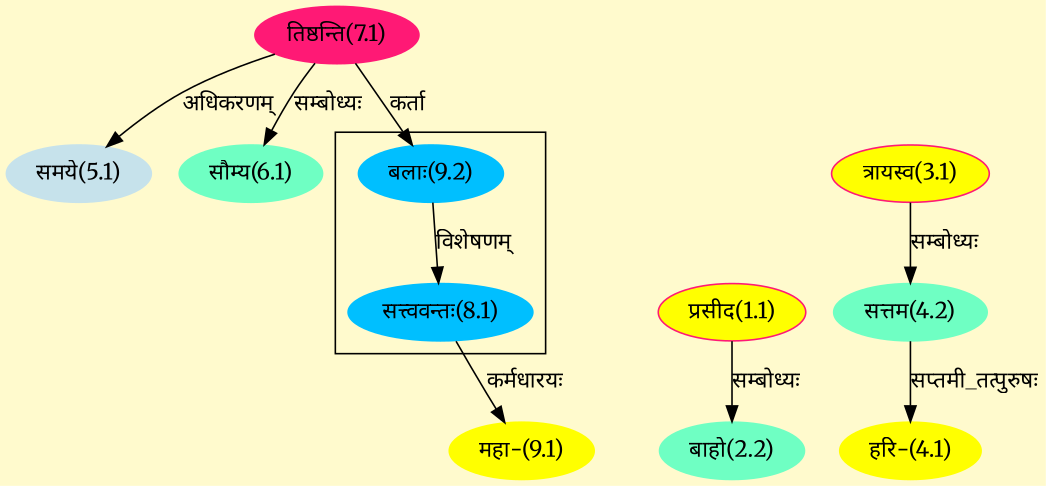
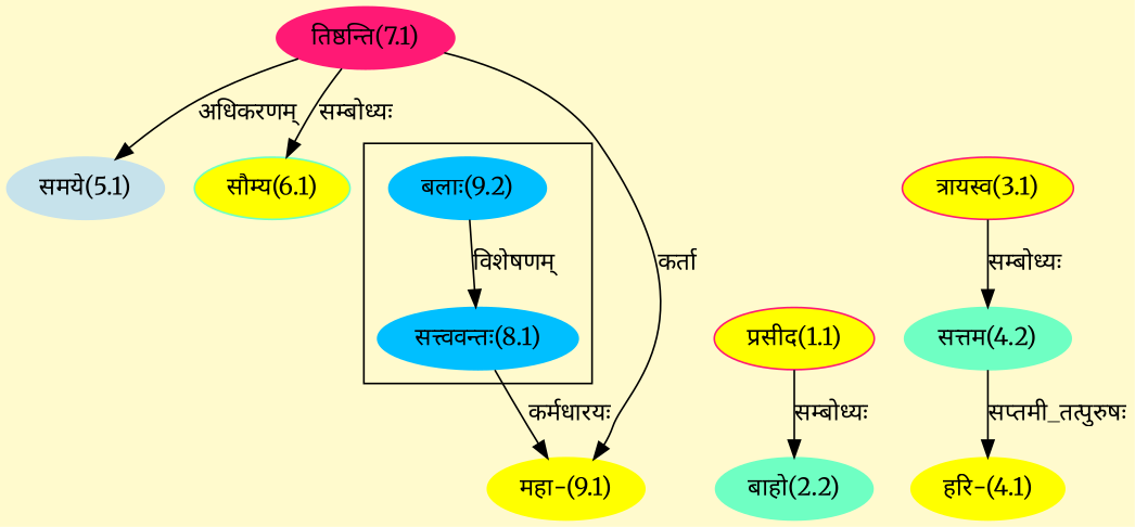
  digraph {
    bgcolor=lemonchiffon1
    compound=true
    fontname=Merriweather
    rankdir=BT
    node [color="#FF1975" fontname=Merriweather style=filled]
    edge [dir=back fontname=Merriweather]
    n1 [color="#00BFFF" label="सत्त्ववन्तः(8.1)"]
    n2 [color="#00BFFF" label="बलाः(9.2)"]
    n3 [label="तिष्ठन्ति(7.1)"]
    n4 [fillcolor="#FFFF00" label="प्रसीद(1.1)"]
    n5 [color="#6FFFC3" label="बाहो(2.2)"]
    n6 [fillcolor="#FFFF00" label="त्रायस्व(3.1)"]
    n7 [color="#FFFF00" label="हरि-(4.1)"]
    n8 [color="#6FFFC3" label="सत्तम(4.2)"]
    n9 [color="#C6E2EB" label="समये(5.1)"]
-   n10 [color="#6FFFC3" label="सौम्य(6.1)"]
+   n10 [color="#6FFFC3" label="सौम्य(6.1)" fillcolor="#FFFF00"]
    n11 [color="#FFFF00" label="महा-(9.1)"]
    subgraph cluster_1 {
      n1
      n2
    }
    n1 -> n2 [label="विशेषणम्"]
-   n2 -> n3 [label="कर्ता"]
+   n11 -> n3 [label="कर्ता"]
    n5 -> n4 [label="सम्बोध्यः"]
    n7 -> n8 [label="सप्तमी_तत्पुरुषः"]
    n8 -> n6 [label="सम्बोध्यः"]
    n9 -> n3 [label="अधिकरणम्"]
    n10 -> n3 [label="सम्बोध्यः"]
    n11 -> n1 [label="कर्मधारयः"]
  }
